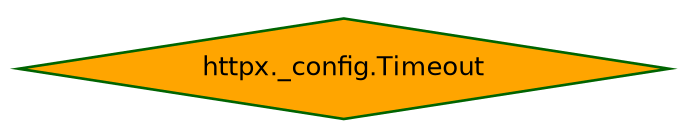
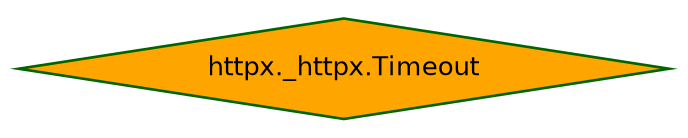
  digraph {
    rankdir=TB
-   n1 [color=darkgreen fillcolor=orange fontname=Helvetica fontsize=10 height=0.2 label="httpx._config.Timeout" shape=diamond style=filled width=0.4]
+   n1 [color=darkgreen fillcolor=orange fontname=Helvetica fontsize=10 height=0.2 label="httpx._httpx.Timeout" shape=diamond style=filled width=0.4]
  }
